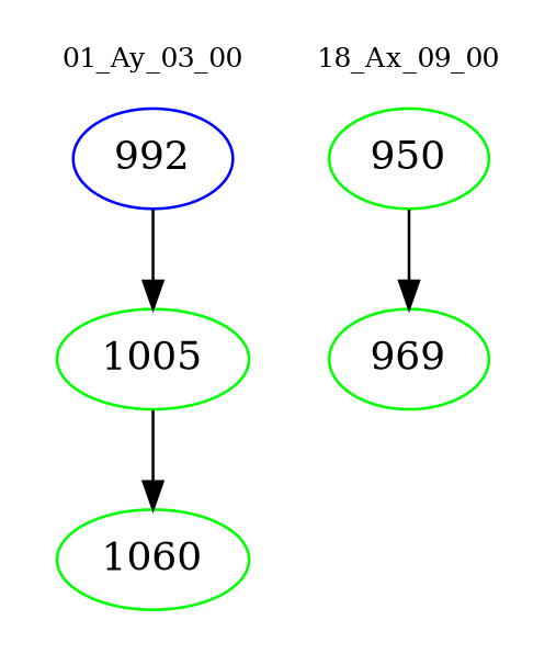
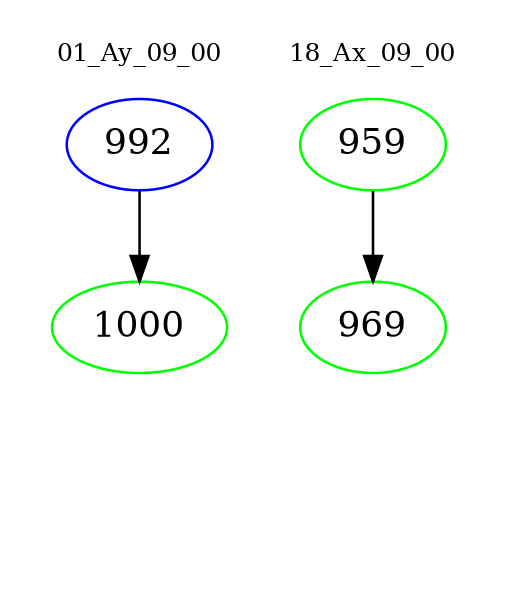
  digraph {
    node [color=green]
    edge [color=black]
    n1 [color=blue label=992]
-   n2 [label=1005]
-   n3 [label=1060]
-   n4 [label=950]
+   n2 [label=1000]
+   n4 [label=959]
    n5 [label=969]
    subgraph cluster_1 {
      color=white
      fontsize=10
-     label="01_Ay_03_00"
+     label="01_Ay_09_00"
      n1
      n2
-     n3
    }
    subgraph cluster_2 {
      color=white
      fontsize=10
      label="18_Ax_09_00"
      n4
      n5
    }
    n1 -> n2
-   n2 -> n3
    n4 -> n5
  }
